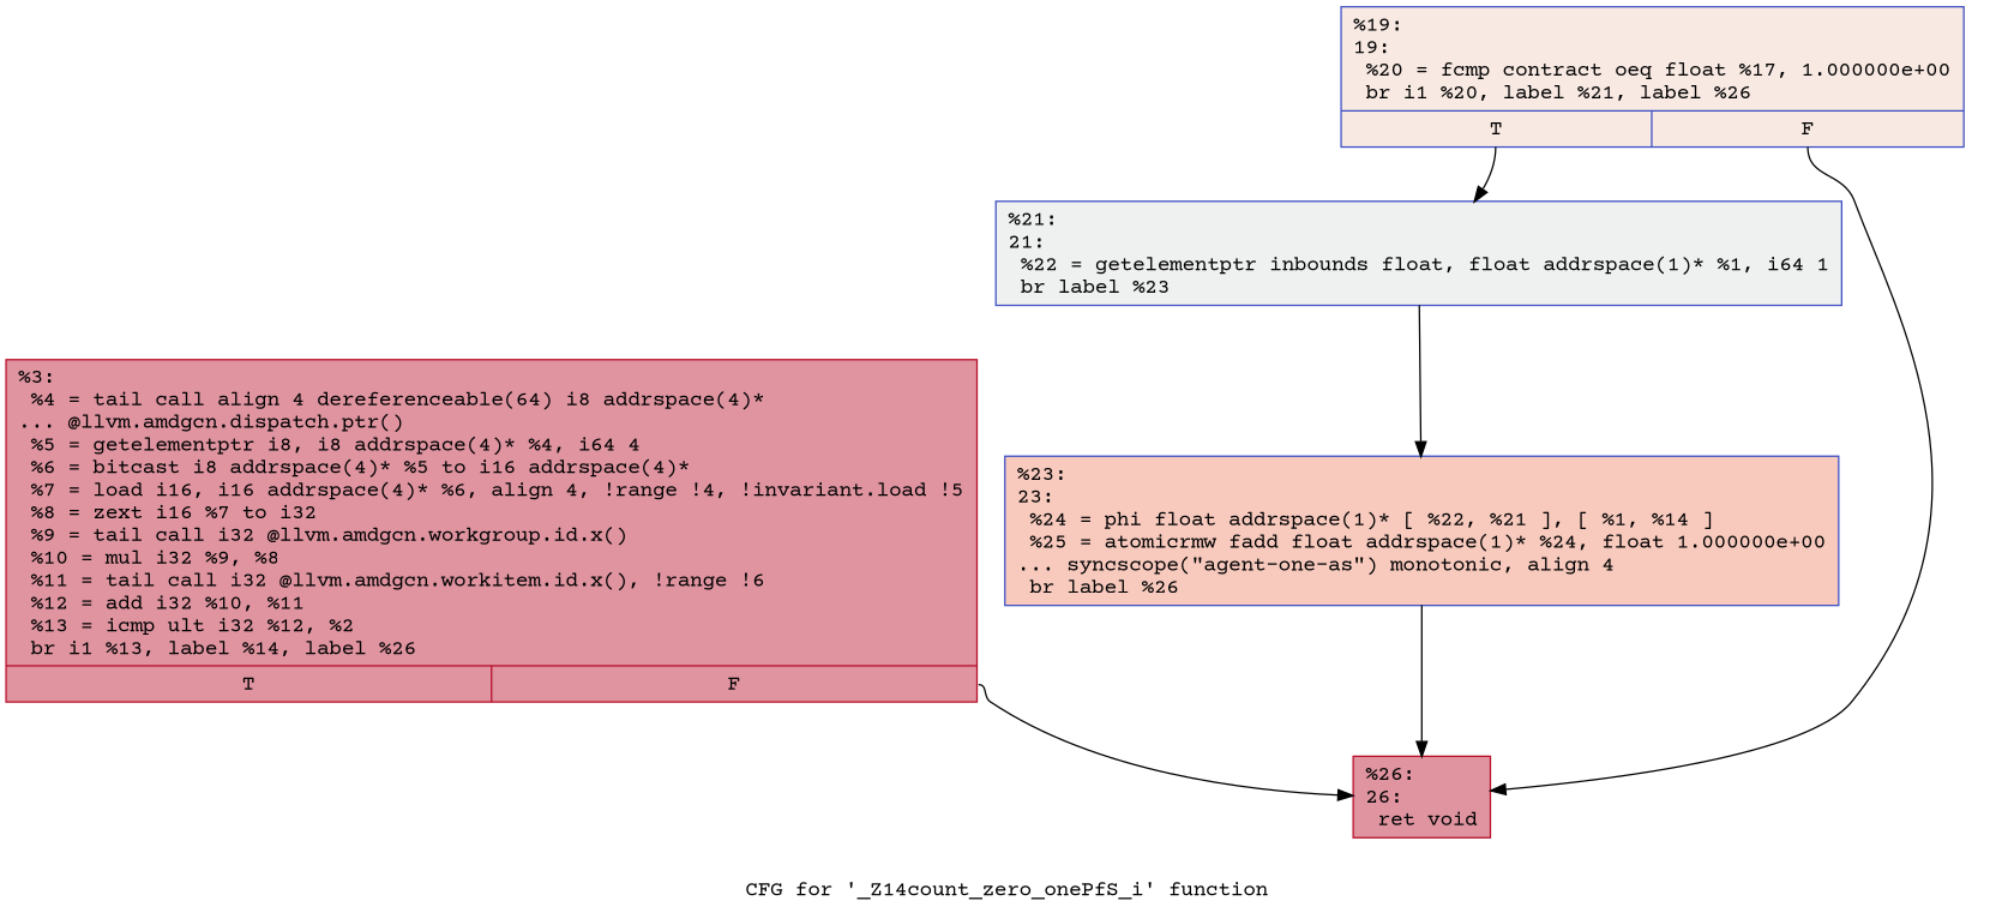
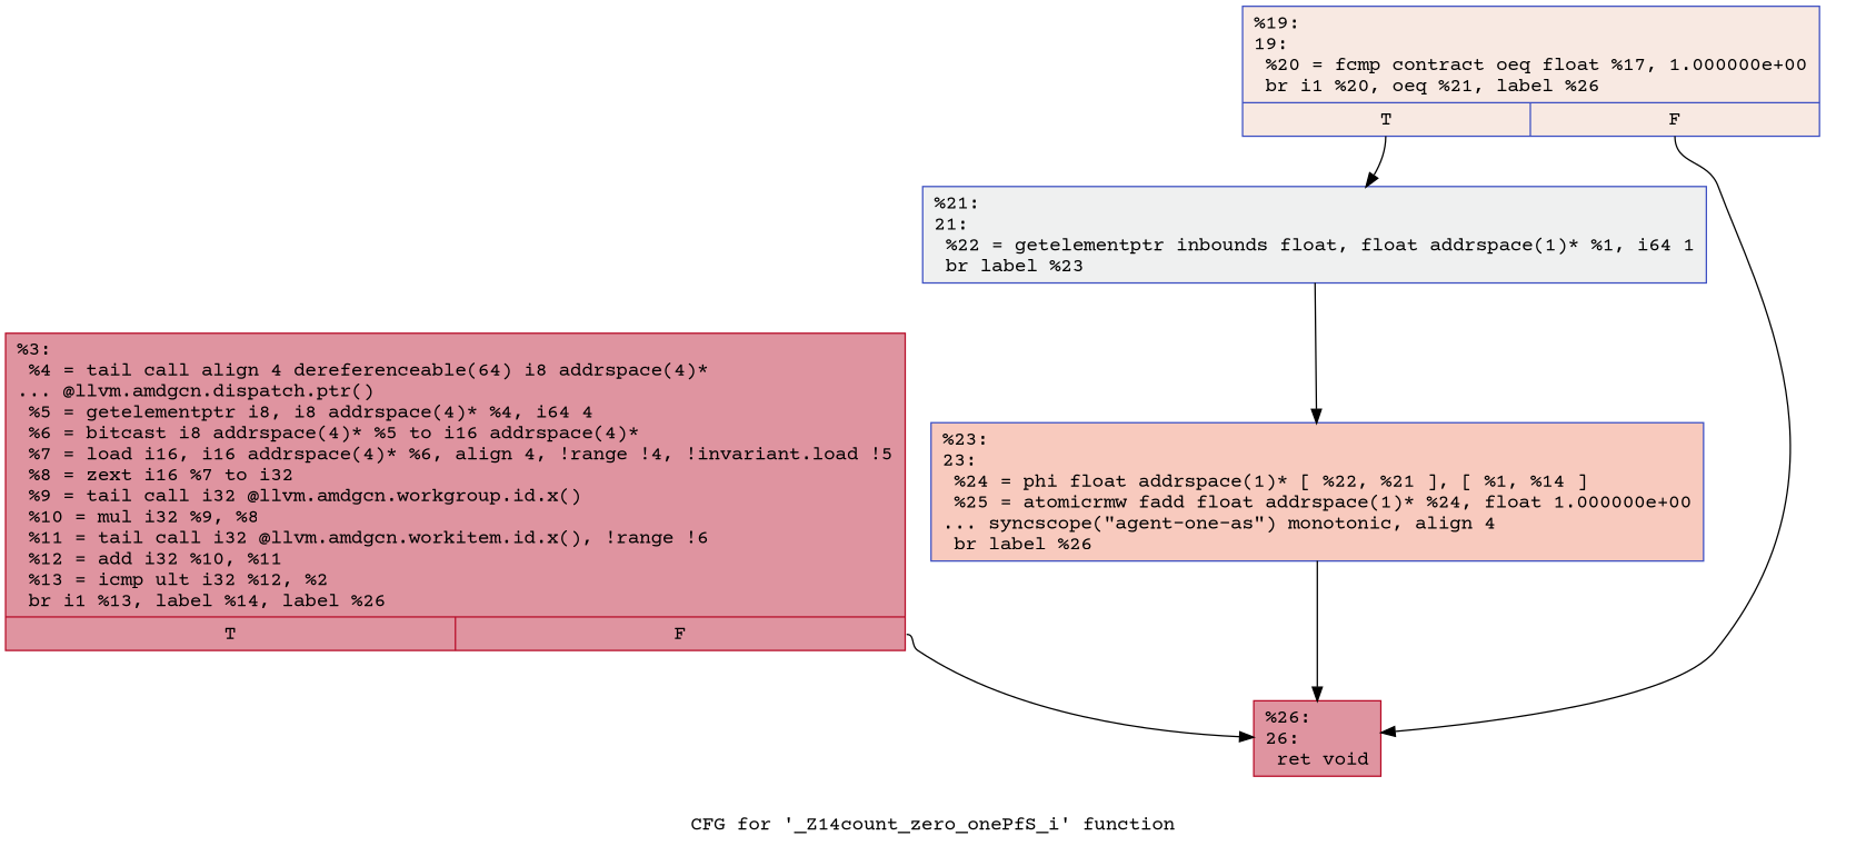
  digraph {
    fontname="Courier Prime"
    label="CFG for '_Z14count_zero_onePfS_i' function"
    node [color="#3d50c3ff" fillcolor="#b70d2870" fontname="Courier Prime" shape=record style=filled]
    edge [fontname="Courier Prime" tailport=s0]
    n1 [color="#b70d28ff" label="{%3:\l  %4 = tail call align 4 dereferenceable(64) i8 addrspace(4)*\l... @llvm.amdgcn.dispatch.ptr()\l  %5 = getelementptr i8, i8 addrspace(4)* %4, i64 4\l  %6 = bitcast i8 addrspace(4)* %5 to i16 addrspace(4)*\l  %7 = load i16, i16 addrspace(4)* %6, align 4, !range !4, !invariant.load !5\l  %8 = zext i16 %7 to i32\l  %9 = tail call i32 @llvm.amdgcn.workgroup.id.x()\l  %10 = mul i32 %9, %8\l  %11 = tail call i32 @llvm.amdgcn.workitem.id.x(), !range !6\l  %12 = add i32 %10, %11\l  %13 = icmp ult i32 %12, %2\l  br i1 %13, label %14, label %26\l|{<s0>T|<s1>F}}"]
    n2 [color="#b70d28ff" label="{%26:\l26:                                               \l  ret void\l}"]
    n3 [fillcolor="#ef886b70" label="{%23:\l23:                                               \l  %24 = phi float addrspace(1)* [ %22, %21 ], [ %1, %14 ]\l  %25 = atomicrmw fadd float addrspace(1)* %24, float 1.000000e+00\l... syncscope(\"agent-one-as\") monotonic, align 4\l  br label %26\l}"]
-   n4 [fillcolor="#efcebd70" label="{%19:\l19:                                               \l  %20 = fcmp contract oeq float %17, 1.000000e+00\l  br i1 %20, label %21, label %26\l|{<s0>T|<s1>F}}"]
+   n4 [fillcolor="#efcebd70" label="{%19:\l19:                                               \l  %20 = fcmp contract oeq float %17, 1.000000e+00\l  br i1 %20, oeq %21, label %26\l|{<s0>T|<s1>F}}"]
    n5 [fillcolor="#dbdcde70" label="{%21:\l21:                                               \l  %22 = getelementptr inbounds float, float addrspace(1)* %1, i64 1\l  br label %23\l}"]
    n1 -> n2 [tailport=s1]
    n3 -> n2
    n4 -> n2 [tailport=s1]
    n4 -> n5
    n5 -> n3
  }
